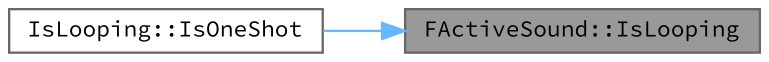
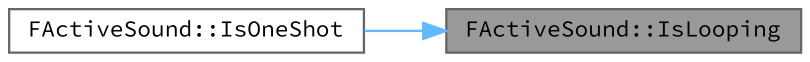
  digraph {
    rankdir=RL
    fontname="Source Code Pro"
    node [fontname="Source Code Pro" fontsize=10 shape=box style=filled]
    n1 [color=gray40 fillcolor=grey60 fontcolor=black height=0.2 label="FActiveSound::IsLooping" width=0.4]
-   n2 [color=grey40 fillcolor=white height=0.2 label="IsLooping::IsOneShot" width=0.4]
+   n2 [color=grey40 fillcolor=white height=0.2 label="FActiveSound::IsOneShot" width=0.4]
    n1 -> n2 [color=steelblue1 dir=back fontname="Source Code Pro" fontsize=10 labelfontname=Helvetica labelfontsize=10 style=solid]
  }
